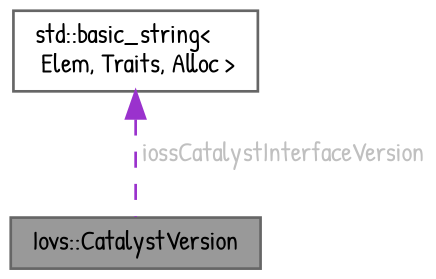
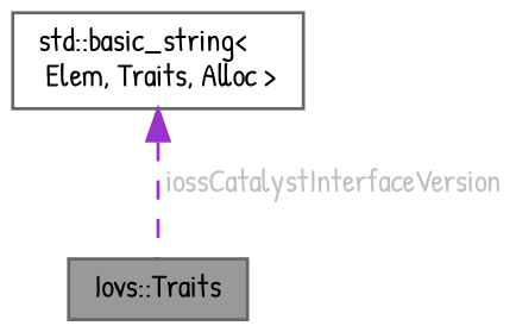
  digraph {
    fontname="Patrick Hand"
    node [color=gray40 fontname="Patrick Hand" fontsize=10 shape=box style=filled]
-   n1 [fillcolor=grey60 fontcolor=black height=0.2 label="Iovs::CatalystVersion" width=0.4]
+   n1 [fillcolor=grey60 fontcolor=black height=0.2 label="Iovs::Traits" width=0.4]
    n2 [fillcolor=white height=0.2 label="std::basic_string\<\l Elem, Traits, Alloc \>" width=0.4]
    n2 -> n1 [color=darkorchid3 dir=back fontcolor=grey fontname="Patrick Hand" fontsize=10 label=" iossCatalystInterfaceVersion" labelfontname=Helvetica labelfontsize=10 style=dashed]
  }
